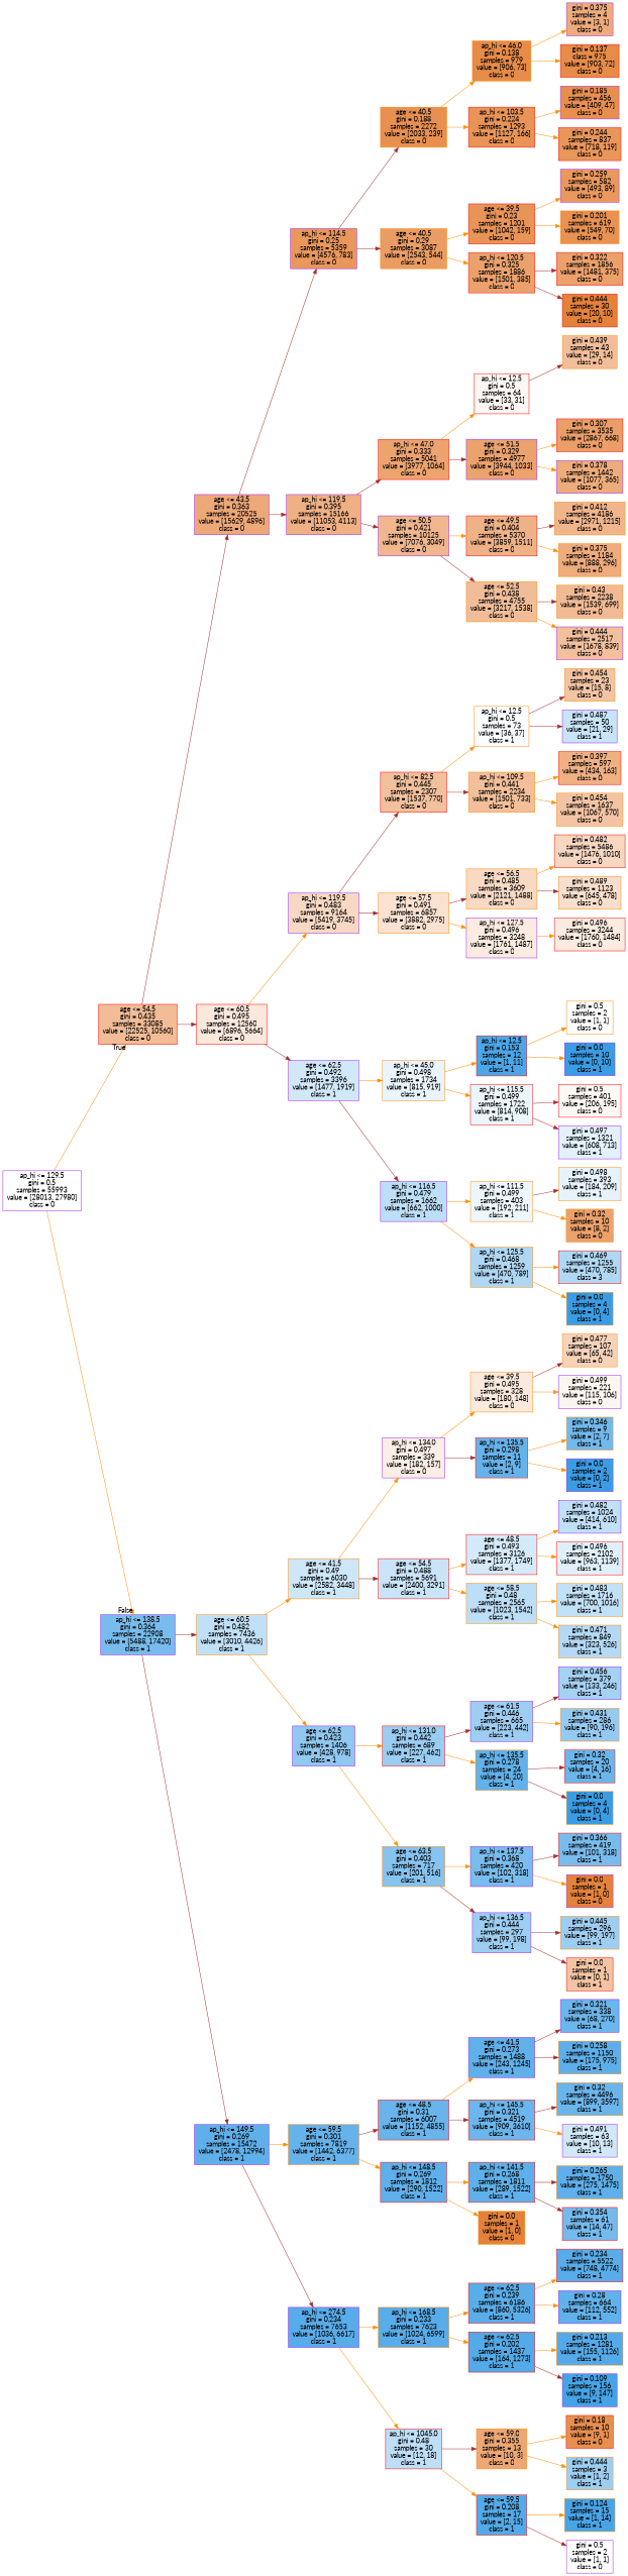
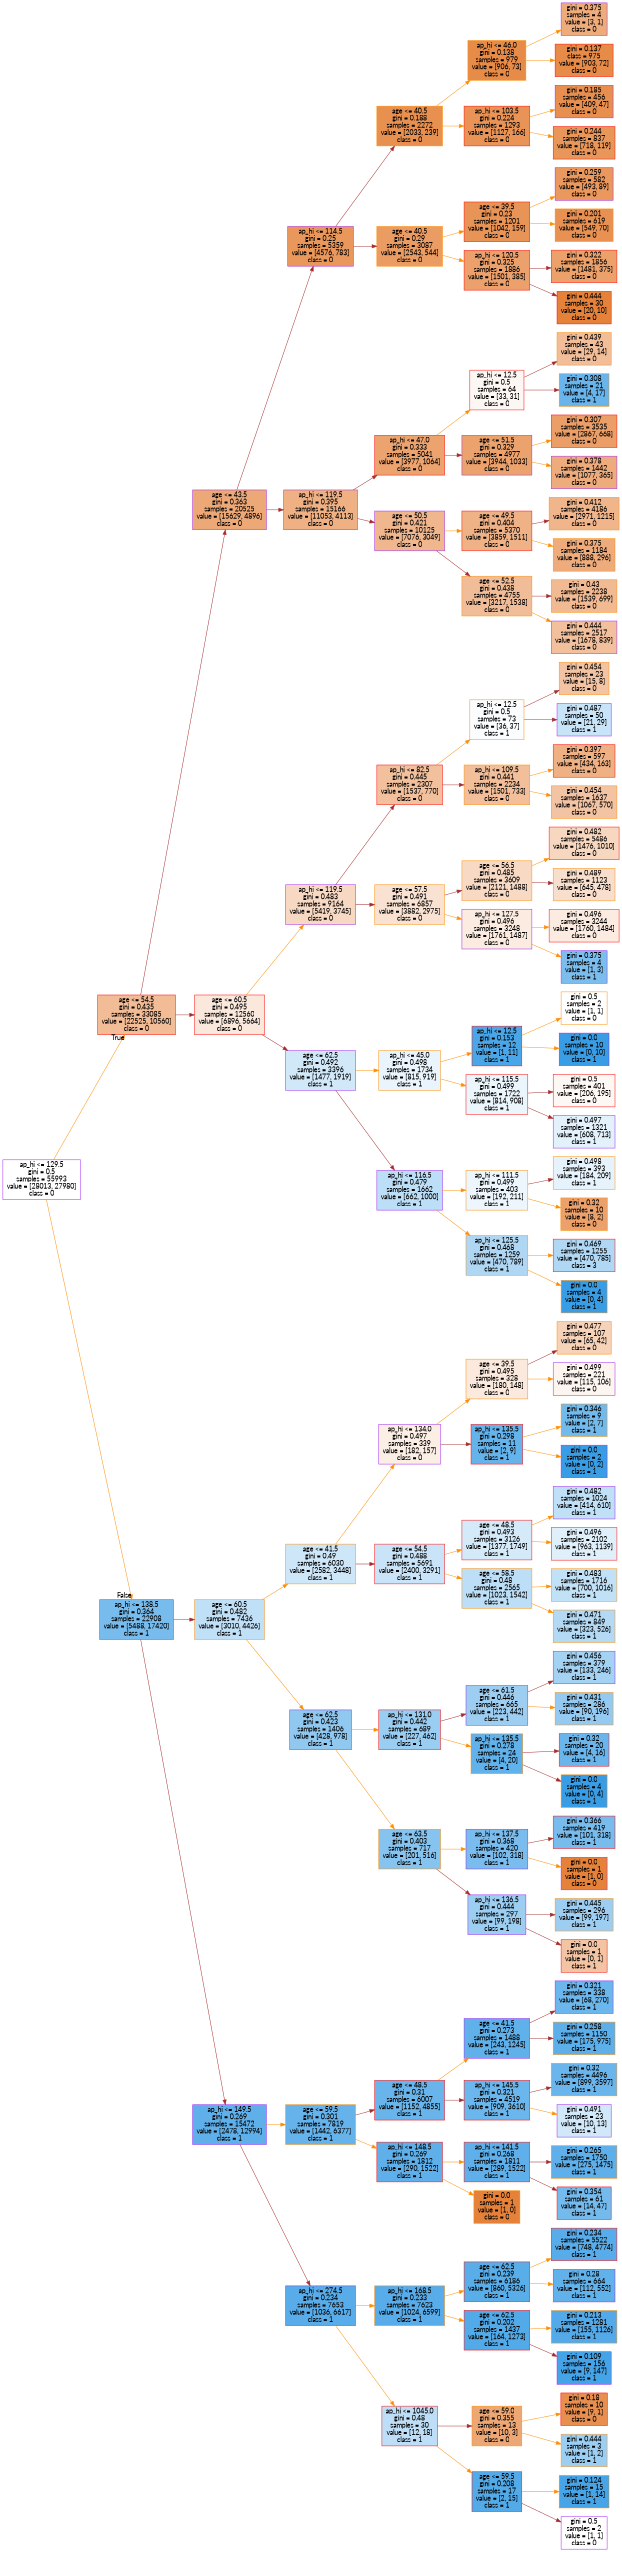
  digraph {
    fontname=Lato
    rankdir=LR
    node [color=darkorange fillcolor="#399de5" fontname=Lato shape=box style=filled]
    edge [color=darkorange fontname=Lato]
    n1 [color=purple fillcolor="#ffffff" label="ap_hi <= 129.5\ngini = 0.5\nsamples = 55993\nvalue = [28013, 27980]\nclass = 0"]
    n2 [color=red fillcolor="#f1bc96" label="age <= 54.5\ngini = 0.435\nsamples = 33085\nvalue = [22525, 10560]\nclass = 0"]
    n3 [color=purple fillcolor="#77bced" label="ap_hi <= 138.5\ngini = 0.364\nsamples = 22908\nvalue = [5488, 17420]\nclass = 1"]
    n4 [color=purple fillcolor="#eda877" label="age <= 43.5\ngini = 0.363\nsamples = 20525\nvalue = [15629, 4896]\nclass = 0"]
    n5 [color=red fillcolor="#fae8dc" label="age <= 60.5\ngini = 0.495\nsamples = 12560\nvalue = [6896, 5664]\nclass = 0"]
    n6 [fillcolor="#c0e0f7" label="age <= 60.5\ngini = 0.482\nsamples = 7436\nvalue = [3010, 4426]\nclass = 1"]
    n7 [color=purple fillcolor="#5fb0ea" label="ap_hi <= 149.5\ngini = 0.269\nsamples = 15472\nvalue = [2478, 12994]\nclass = 1"]
    n8 [color=purple fillcolor="#e9975b" label="ap_hi <= 114.5\ngini = 0.25\nsamples = 5359\nvalue = [4576, 783]\nclass = 0"]
    n9 [color=purple fillcolor="#efb083" label="ap_hi <= 119.5\ngini = 0.395\nsamples = 15166\nvalue = [11053, 4113]\nclass = 0"]
    n10 [color=purple fillcolor="#f7d8c2" label="ap_hi <= 119.5\ngini = 0.483\nsamples = 9164\nvalue = [5419, 3745]\nclass = 0"]
    n11 [color=purple fillcolor="#d1e8f9" label="age <= 62.5\ngini = 0.492\nsamples = 3396\nvalue = [1477, 1919]\nclass = 1"]
    n12 [fillcolor="#e89050" label="age <= 40.5\ngini = 0.188\nsamples = 2272\nvalue = [2033, 239]\nclass = 0"]
    n13 [fillcolor="#eb9c63" label="age <= 40.5\ngini = 0.29\nsamples = 3087\nvalue = [2543, 544]\nclass = 0"]
    n14 [color=red fillcolor="#eca36e" label="ap_hi <= 47.0\ngini = 0.333\nsamples = 5041\nvalue = [3977, 1064]\nclass = 0"]
    n15 [color=purple fillcolor="#f0b78e" label="age <= 50.5\ngini = 0.421\nsamples = 10125\nvalue = [7076, 3049]\nclass = 0"]
    n16 [fillcolor="#e78b49" label="ap_hi <= 46.0\ngini = 0.138\nsamples = 979\nvalue = [906, 73]\nclass = 0"]
    n17 [color=red fillcolor="#e99456" label="ap_hi <= 103.5\ngini = 0.224\nsamples = 1293\nvalue = [1127, 166]\nclass = 0"]
    n18 [color=red fillcolor="#e99457" label="age <= 39.5\ngini = 0.23\nsamples = 1201\nvalue = [1042, 159]\nclass = 0"]
    n19 [color=red fillcolor="#eca16c" label="ap_hi <= 120.5\ngini = 0.325\nsamples = 1886\nvalue = [1501, 385]\nclass = 0"]
    n20 [color=purple fillcolor="#eeab7b" label="gini = 0.375\nsamples = 4\nvalue = [3, 1]\nclass = 0"]
    n21 [color=red fillcolor="#e78b49" label="gini = 0.137\nclass = 975\nvalue = [903, 72]\nclass = 0"]
    n22 [color=purple fillcolor="#e88f50" label="gini = 0.185\nsamples = 456\nvalue = [409, 47]\nclass = 0"]
    n23 [color=red fillcolor="#e9965a" label="gini = 0.244\nsamples = 837\nvalue = [718, 119]\nclass = 0"]
    n24 [color=purple fillcolor="#ea985d" label="gini = 0.259\nsamples = 582\nvalue = [493, 89]\nclass = 0"]
    n25 [fillcolor="#e89152" label="gini = 0.201\nsamples = 619\nvalue = [549, 70]\nclass = 0"]
    n26 [color=red fillcolor="#eca16b" label="gini = 0.322\nsamples = 1856\nvalue = [1481, 375]\nclass = 0"]
    n27 [color=red fillcolor="#e58139" label="gini = 0.444\nsamples = 30\nvalue = [20, 10]\nclass = 0"]
    n28 [color=red fillcolor="#fdf7f3" label="ap_hi <= 12.5\ngini = 0.5\nsamples = 64\nvalue = [33, 31]\nclass = 0"]
    n29 [color=purple fillcolor="#eca26d" label="age <= 51.5\ngini = 0.329\nsamples = 4977\nvalue = [3944, 1033]\nclass = 0"]
    n30 [color=red fillcolor="#efb287" label="age <= 49.5\ngini = 0.404\nsamples = 5370\nvalue = [3859, 1511]\nclass = 0"]
    n31 [fillcolor="#f1bd98" label="age <= 52.5\ngini = 0.438\nsamples = 4755\nvalue = [3217, 1538]\nclass = 0"]
    n32 [fillcolor="#f2be99" label="gini = 0.439\nsamples = 43\nvalue = [29, 14]\nclass = 0"]
+   n33 [fillcolor="#68b4eb" label="gini = 0.308\nsamples = 21\nvalue = [4, 17]\nclass = 1"]
    n34 [color=red fillcolor="#eb9e67" label="gini = 0.307\nsamples = 3535\nvalue = [2867, 668]\nclass = 0"]
    n35 [color=purple fillcolor="#eeac7c" label="gini = 0.378\nsamples = 1442\nvalue = [1077, 365]\nclass = 0"]
    n36 [fillcolor="#f0b58a" label="gini = 0.412\nsamples = 4186\nvalue = [2971, 1215]\nclass = 0"]
    n37 [fillcolor="#eeab7b" label="gini = 0.375\nsamples = 1184\nvalue = [888, 296]\nclass = 0"]
    n38 [fillcolor="#f1ba93" label="gini = 0.43\nsamples = 2238\nvalue = [1539, 699]\nclass = 0"]
    n39 [color=purple fillcolor="#f2c09c" label="gini = 0.444\nsamples = 2517\nvalue = [1678, 839]\nclass = 0"]
    n40 [color=red fillcolor="#f2c09c" label="ap_hi <= 82.5\ngini = 0.445\nsamples = 2307\nvalue = [1537, 770]\nclass = 0"]
    n41 [fillcolor="#f9e2d1" label="age <= 57.5\ngini = 0.491\nsamples = 6857\nvalue = [3882, 2975]\nclass = 0"]
    n42 [fillcolor="#e9f4fc" label="ap_hi <= 45.0\ngini = 0.498\nsamples = 1734\nvalue = [815, 919]\nclass = 1"]
    n43 [color=purple fillcolor="#bcdef6" label="ap_hi <= 116.5\ngini = 0.479\nsamples = 1662\nvalue = [662, 1000]\nclass = 1"]
    n44 [fillcolor="#fafcfe" label="ap_hi <= 12.5\ngini = 0.5\nsamples = 73\nvalue = [36, 37]\nclass = 1"]
    n45 [fillcolor="#f2bf9a" label="ap_hi <= 109.5\ngini = 0.441\nsamples = 2234\nvalue = [1501, 733]\nclass = 0"]
    n46 [fillcolor="#f7d9c4" label="age <= 56.5\ngini = 0.485\nsamples = 3609\nvalue = [2121, 1488]\nclass = 0"]
    n47 [color=purple fillcolor="#fbebe0" label="ap_hi <= 127.5\ngini = 0.496\nsamples = 3248\nvalue = [1761, 1487]\nclass = 0"]
    n48 [fillcolor="#f3c4a3" label="gini = 0.454\nsamples = 23\nvalue = [15, 8]\nclass = 0"]
    n49 [color=purple fillcolor="#c8e4f8" label="gini = 0.487\nsamples = 50\nvalue = [21, 29]\nclass = 1"]
    n50 [color=red fillcolor="#efb083" label="gini = 0.397\nsamples = 597\nvalue = [434, 163]\nclass = 0"]
    n51 [fillcolor="#f3c4a3" label="gini = 0.454\nsamples = 1637\nvalue = [1067, 570]\nclass = 0"]
    n52 [color=red fillcolor="#f7d7c0" label="gini = 0.482\nsamples = 5486\nvalue = [1476, 1010]\nclass = 0"]
    n53 [fillcolor="#f8decc" label="gini = 0.489\nsamples = 1123\nvalue = [645, 478]\nclass = 0"]
    n54 [color=red fillcolor="#fbebe0" label="gini = 0.496\nsamples = 3244\nvalue = [1760, 1484]\nclass = 0"]
+   n55 [color=purple fillcolor="#7bbeee" label="gini = 0.375\nsamples = 4\nvalue = [1, 3]\nclass = 1"]
    n56 [color=red fillcolor="#4ba6e7" label="ap_hi <= 12.5\ngini = 0.153\nsamples = 12\nvalue = [1, 11]\nclass = 1"]
    n57 [color=red fillcolor="#ebf5fc" label="ap_hi <= 115.5\ngini = 0.499\nsamples = 1722\nvalue = [814, 908]\nclass = 1"]
    n58 [fillcolor="#edf6fd" label="ap_hi <= 111.5\ngini = 0.499\nsamples = 403\nvalue = [192, 211]\nclass = 1"]
    n59 [fillcolor="#afd7f4" label="ap_hi <= 125.5\ngini = 0.468\nsamples = 1259\nvalue = [470, 789]\nclass = 1"]
    n60 [fillcolor="#ffffff" label="gini = 0.5\nsamples = 2\nvalue = [1, 1]\nclass = 0"]
    n61 [color=purple label="gini = 0.0\nsamples = 10\nvalue = [0, 10]\nclass = 1"]
    n62 [color=red fillcolor="#fef8f4" label="gini = 0.5\nsamples = 401\nvalue = [206, 195]\nclass = 0"]
    n63 [color=purple fillcolor="#e2f1fb" label="gini = 0.497\nsamples = 1321\nvalue = [608, 713]\nclass = 1"]
    n64 [fillcolor="#e7f3fc" label="gini = 0.498\nsamples = 393\nvalue = [184, 209]\nclass = 1"]
    n65 [fillcolor="#eca06a" label="gini = 0.32\nsamples = 10\nvalue = [8, 2]\nclass = 0"]
    n66 [color=red fillcolor="#b0d8f5" label="gini = 0.469\nsamples = 1255\nvalue = [470, 785]\nclass = 3"]
    n67 [label="gini = 0.0\nsamples = 4\nvalue = [0, 4]\nclass = 1"]
    n68 [fillcolor="#cde6f8" label="age <= 41.5\ngini = 0.49\nsamples = 6030\nvalue = [2582, 3448]\nclass = 1"]
    n69 [color=purple fillcolor="#90c8f0" label="age <= 62.5\ngini = 0.423\nsamples = 1406\nvalue = [428, 978]\nclass = 1"]
    n70 [fillcolor="#66b3eb" label="age <= 59.5\ngini = 0.301\nsamples = 7819\nvalue = [1442, 6377]\nclass = 1"]
    n71 [color=purple fillcolor="#58ace9" label="ap_hi <= 274.5\ngini = 0.234\nsamples = 7653\nvalue = [1036, 6617]\nclass = 1"]
    n72 [color=purple fillcolor="#fbeee4" label="ap_hi <= 134.0\ngini = 0.497\nsamples = 339\nvalue = [182, 157]\nclass = 0"]
    n73 [color=red fillcolor="#c9e4f8" label="age <= 54.5\ngini = 0.488\nsamples = 5691\nvalue = [2400, 3291]\nclass = 1"]
    n74 [color=red fillcolor="#9acdf2" label="ap_hi <= 131.0\ngini = 0.442\nsamples = 689\nvalue = [227, 462]\nclass = 1"]
    n75 [fillcolor="#86c3ef" label="age <= 63.5\ngini = 0.403\nsamples = 717\nvalue = [201, 516]\nclass = 1"]
    n76 [fillcolor="#fae9dc" label="age <= 39.5\ngini = 0.495\nsamples = 328\nvalue = [180, 148]\nclass = 0"]
    n77 [color=red fillcolor="#65b3eb" label="ap_hi <= 135.5\ngini = 0.298\nsamples = 11\nvalue = [2, 9]\nclass = 1"]
    n78 [color=red fillcolor="#d5eaf9" label="age <= 48.5\ngini = 0.493\nsamples = 3126\nvalue = [1377, 1749]\nclass = 1"]
    n79 [fillcolor="#bcdef6" label="age <= 58.5\ngini = 0.48\nsamples = 2565\nvalue = [1023, 1542]\nclass = 1"]
    n80 [fillcolor="#f6d2b9" label="gini = 0.477\nsamples = 107\nvalue = [65, 42]\nclass = 0"]
    n81 [color=purple fillcolor="#fdf5f0" label="gini = 0.499\nsamples = 221\nvalue = [115, 106]\nclass = 0"]
    n82 [fillcolor="#72b9ec" label="gini = 0.346\nsamples = 9\nvalue = [2, 7]\nclass = 1"]
    n83 [color=purple label="gini = 0.0\nsamples = 2\nvalue = [0, 2]\nclass = 1"]
    n84 [color=purple fillcolor="#bfe0f7" label="gini = 0.482\nsamples = 1024\nvalue = [414, 610]\nclass = 1"]
    n85 [color=red fillcolor="#e0f0fb" label="gini = 0.496\nsamples = 2102\nvalue = [963, 1139]\nclass = 1"]
    n86 [fillcolor="#c1e1f7" label="gini = 0.483\nsamples = 1716\nvalue = [700, 1016]\nclass = 1"]
    n87 [fillcolor="#b3d9f5" label="gini = 0.471\nsamples = 849\nvalue = [323, 526]\nclass = 1"]
    n88 [color=purple fillcolor="#9dcef2" label="age <= 61.5\ngini = 0.446\nsamples = 665\nvalue = [223, 442]\nclass = 1"]
    n89 [fillcolor="#61b1ea" label="ap_hi <= 135.5\ngini = 0.278\nsamples = 24\nvalue = [4, 20]\nclass = 1"]
    n90 [color=purple fillcolor="#79bced" label="ap_hi <= 137.5\ngini = 0.368\nsamples = 420\nvalue = [102, 318]\nclass = 1"]
    n91 [color=purple fillcolor="#9ccef2" label="ap_hi <= 136.5\ngini = 0.444\nsamples = 297\nvalue = [99, 198]\nclass = 1"]
    n92 [color=purple fillcolor="#a4d2f3" label="gini = 0.456\nsamples = 379\nvalue = [133, 246]\nclass = 1"]
    n93 [fillcolor="#94caf1" label="gini = 0.431\nsamples = 286\nvalue = [90, 196]\nclass = 1"]
    n94 [color=red fillcolor="#6ab6ec" label="gini = 0.32\nsamples = 20\nvalue = [4, 16]\nclass = 1"]
    n95 [label="gini = 0.0\nsamples = 4\nvalue = [0, 4]\nclass = 1"]
    n96 [color=red fillcolor="#78bced" label="gini = 0.366\nsamples = 419\nvalue = [101, 318]\nclass = 1"]
    n97 [color=purple fillcolor="#e58139" label="gini = 0.0\nsamples = 1\nvalue = [1, 0]\nclass = 0"]
    n98 [fillcolor="#9dcef2" label="gini = 0.445\nsamples = 296\nvalue = [99, 197]\nclass = 1"]
    n99 [color=red fillcolor="#f3c4a3" label="gini = 0.0\nsamples = 1\nvalue = [0, 1]\nclass = 1"]
    n100 [color=red fillcolor="#68b4eb" label="age <= 48.5\ngini = 0.31\nsamples = 6007\nvalue = [1152, 4855]\nclass = 1"]
    n101 [color=red fillcolor="#5fb0ea" label="ap_hi <= 148.5\ngini = 0.269\nsamples = 1812\nvalue = [290, 1522]\nclass = 1"]
    n102 [fillcolor="#58ace9" label="ap_hi <= 168.5\ngini = 0.233\nsamples = 7623\nvalue = [1024, 6599]\nclass = 1"]
    n103 [color=red fillcolor="#bddef6" label="ap_hi <= 1045.0\ngini = 0.48\nsamples = 30\nvalue = [12, 18]\nclass = 1"]
    n104 [color=purple fillcolor="#60b0ea" label="age <= 41.5\ngini = 0.273\nsamples = 1488\nvalue = [243, 1245]\nclass = 1"]
    n105 [color=red fillcolor="#6bb6ec" label="ap_hi <= 145.5\ngini = 0.321\nsamples = 4519\nvalue = [909, 3610]\nclass = 1"]
    n106 [color=red fillcolor="#5fb0ea" label="ap_hi <= 141.5\ngini = 0.268\nsamples = 1811\nvalue = [289, 1522]\nclass = 1"]
    n107 [fillcolor="#e58139" label="gini = 0.0\nsamples = 1\nvalue = [1, 0]\nclass = 0"]
    n108 [color=purple fillcolor="#6bb6ec" label="gini = 0.321\nsamples = 338\nvalue = [68, 270]\nclass = 1"]
    n109 [fillcolor="#5dafea" label="gini = 0.258\nsamples = 1150\nvalue = [175, 975]\nclass = 1"]
    n110 [fillcolor="#6ab5eb" label="gini = 0.32\nsamples = 4496\nvalue = [899, 3597]\nclass = 1"]
-   n111 [color=purple fillcolor="#d1e8f9" label="gini = 0.491\nsamples = 63\nvalue = [10, 13]\nclass = 1"]
+   n111 [color=purple fillcolor="#d1e8f9" label="gini = 0.491\nsamples = 23\nvalue = [10, 13]\nclass = 1"]
    n112 [fillcolor="#5eafea" label="gini = 0.265\nsamples = 1750\nvalue = [275, 1475]\nclass = 1"]
    n113 [color=red fillcolor="#74baed" label="gini = 0.354\nsamples = 61\nvalue = [14, 47]\nclass = 1"]
    n114 [color=red fillcolor="#59ade9" label="age <= 62.5\ngini = 0.239\nsamples = 6186\nvalue = [860, 5326]\nclass = 1"]
    n115 [color=red fillcolor="#53aae8" label="age <= 62.5\ngini = 0.202\nsamples = 1437\nvalue = [164, 1273]\nclass = 1"]
    n116 [fillcolor="#eda774" label="age <= 59.0\ngini = 0.355\nsamples = 13\nvalue = [10, 3]\nclass = 0"]
    n117 [color=red fillcolor="#53aae8" label="age <= 59.5\ngini = 0.208\nsamples = 17\nvalue = [2, 15]\nclass = 1"]
    n118 [color=red fillcolor="#58ace9" label="gini = 0.234\nsamples = 5522\nvalue = [748, 4774]\nclass = 1"]
    n119 [color=purple fillcolor="#61b1ea" label="gini = 0.28\nsamples = 664\nvalue = [112, 552]\nclass = 1"]
    n120 [fillcolor="#54aae9" label="gini = 0.213\nsamples = 1281\nvalue = [155, 1126]\nclass = 1"]
    n121 [color=purple fillcolor="#45a3e7" label="gini = 0.109\nsamples = 156\nvalue = [9, 147]\nclass = 1"]
    n122 [color=red fillcolor="#e88f4f" label="gini = 0.18\nsamples = 10\nvalue = [9, 1]\nclass = 0"]
    n123 [fillcolor="#9ccef2" label="gini = 0.444\nsamples = 3\nvalue = [1, 2]\nclass = 1"]
    n124 [fillcolor="#47a4e7" label="gini = 0.124\nsamples = 15\nvalue = [1, 14]\nclass = 1"]
    n125 [color=purple fillcolor="#ffffff" label="gini = 0.5\nsamples = 2\nvalue = [1, 1]\nclass = 0"]
    n1 -> n2 [headlabel=True labelangle=45 labeldistance=2.5]
    n1 -> n3 [headlabel=False labelangle=-45 labeldistance=2.5]
    n2 -> n4 [color=brown]
    n2 -> n5 [color=brown]
    n3 -> n6 [color=brown]
    n3 -> n7 [color=brown]
    n4 -> n8 [color=brown]
    n4 -> n9 [color=brown]
    n5 -> n10
    n5 -> n11 [color=brown]
    n6 -> n68
    n6 -> n69
    n7 -> n70
    n7 -> n71 [color=brown]
    n8 -> n12 [color=brown]
    n8 -> n13 [color=brown]
    n9 -> n14 [color=brown]
    n9 -> n15 [color=brown]
    n10 -> n40 [color=brown]
    n10 -> n41 [color=brown]
    n11 -> n42
    n11 -> n43 [color=brown]
    n12 -> n16
    n12 -> n17
    n13 -> n18
    n13 -> n19
    n14 -> n28
    n14 -> n29 [color=brown]
    n15 -> n30
    n15 -> n31 [color=brown]
    n16 -> n20
    n16 -> n21
    n17 -> n22
    n17 -> n23
    n18 -> n24
    n18 -> n25
    n19 -> n26 [color=brown]
    n19 -> n27 [color=brown]
    n28 -> n32 [color=brown]
+   n28 -> n33 [color=brown]
    n29 -> n34
    n29 -> n35
    n30 -> n36 [color=brown]
    n30 -> n37
    n31 -> n38 [color=brown]
    n31 -> n39
    n40 -> n44
    n40 -> n45 [color=brown]
    n41 -> n46 [color=brown]
    n41 -> n47
    n42 -> n56
    n42 -> n57
    n43 -> n58
    n43 -> n59
    n44 -> n48 [color=brown]
    n44 -> n49 [color=brown]
    n45 -> n50
    n45 -> n51
    n46 -> n52
    n46 -> n53 [color=brown]
    n47 -> n54
+   n47 -> n55
    n56 -> n60
    n56 -> n61
    n57 -> n62 [color=brown]
    n57 -> n63 [color=brown]
    n58 -> n64 [color=brown]
    n58 -> n65
    n59 -> n66
    n59 -> n67
    n68 -> n72
    n68 -> n73 [color=brown]
    n69 -> n74
    n69 -> n75
    n70 -> n100 [color=brown]
    n70 -> n101
    n71 -> n102
    n71 -> n103
    n72 -> n76
    n72 -> n77 [color=brown]
    n73 -> n78
    n73 -> n79
    n74 -> n88 [color=brown]
    n74 -> n89
    n75 -> n90
    n75 -> n91 [color=brown]
    n76 -> n80 [color=brown]
    n76 -> n81
    n77 -> n82
    n77 -> n83
    n78 -> n84
    n78 -> n85
    n79 -> n86
    n79 -> n87
    n88 -> n92 [color=brown]
    n88 -> n93
    n89 -> n94 [color=brown]
    n89 -> n95 [color=brown]
    n90 -> n96 [color=brown]
    n90 -> n97
    n91 -> n98 [color=brown]
    n91 -> n99 [color=brown]
    n100 -> n104
    n100 -> n105 [color=brown]
    n101 -> n106
    n101 -> n107
    n102 -> n114
    n102 -> n115
    n103 -> n116 [color=brown]
    n103 -> n117
    n104 -> n108 [color=brown]
    n104 -> n109 [color=brown]
    n105 -> n110 [color=brown]
    n105 -> n111
    n106 -> n112 [color=brown]
    n106 -> n113 [color=brown]
    n114 -> n118
    n114 -> n119
    n115 -> n120
    n115 -> n121 [color=brown]
    n116 -> n122
    n116 -> n123
    n117 -> n124
    n117 -> n125 [color=brown]
  }
